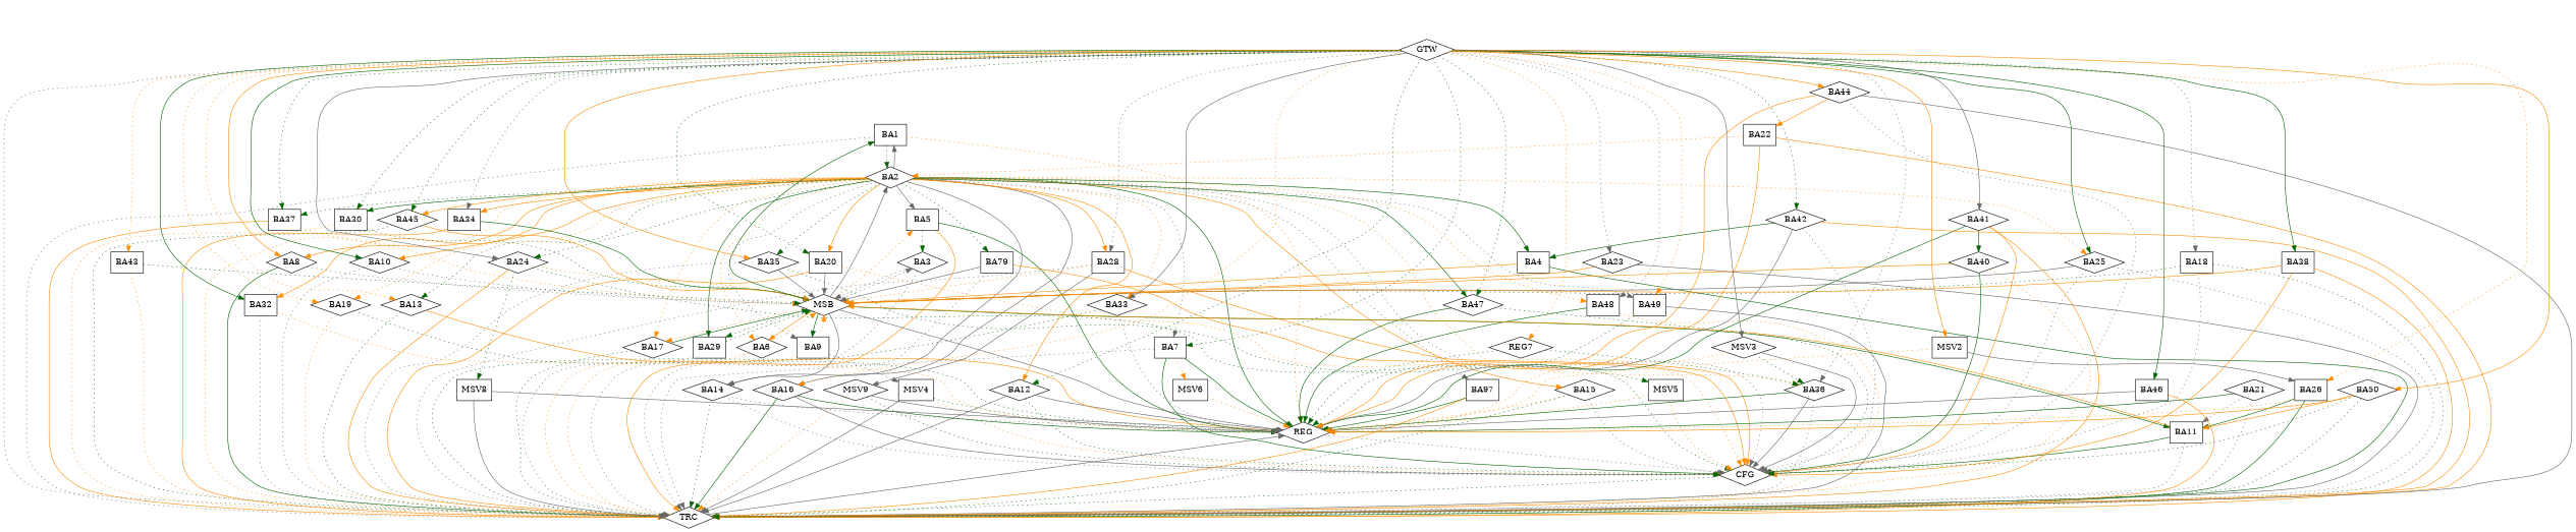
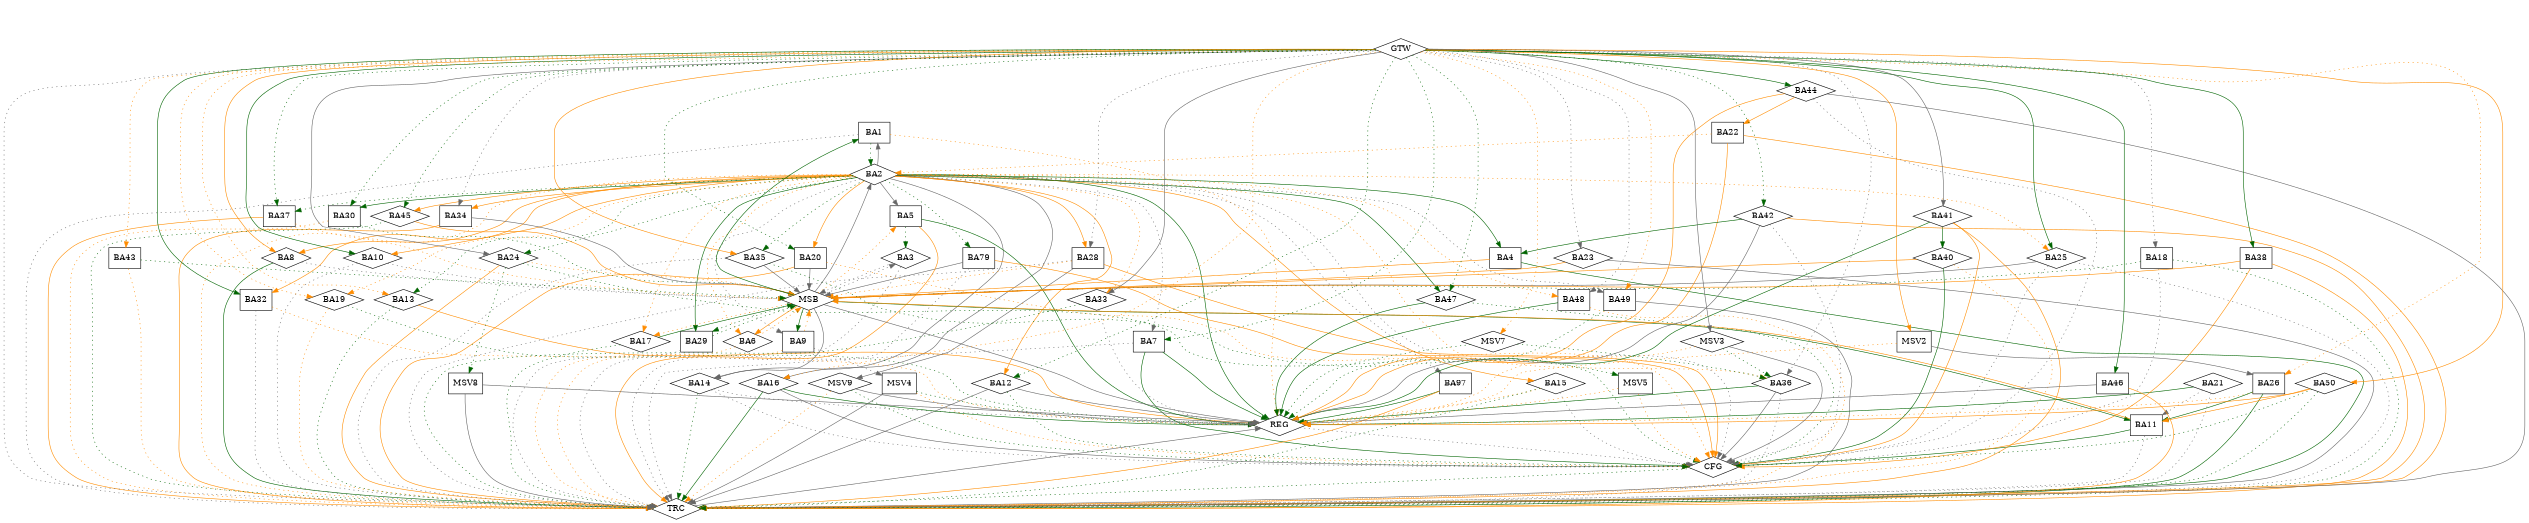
  strict digraph {
    node [shape=diamond]
    edge [color=darkorange style=dotted]
    n1 [label=BA1 shape=box]
    n2 [label=BA2]
    n3 [label=REG]
    n4 [label=TRC]
    n5 [label=BA4 shape=box]
    n6 [label=BA6]
    n7 [label=BA7 shape=box]
    n8 [label=BA8]
    n9 [label=BA9 shape=box]
    n10 [label=BA10]
    n11 [label=BA12]
    n12 [label=BA13]
    n13 [label=BA14]
    n14 [label=BA15]
    n15 [label=BA16]
    n16 [label=BA17]
    n17 [label=BA19]
    n18 [label=BA20 shape=box]
    n19 [label=BA24]
    n20 [label=BA25]
    n21 [label=BA97 shape=box]
    n22 [label=BA28 shape=box]
    n23 [label=BA29 shape=box]
    n24 [label=BA30 shape=box]
    n25 [label=BA32 shape=box]
    n26 [label=BA33]
    n27 [label=BA34 shape=box]
    n28 [label=BA35]
    n29 [label=BA36]
    n30 [label=BA37 shape=box]
    n31 [label=BA79 shape=box]
    n32 [label=BA45]
    n33 [label=BA47]
    n34 [label=BA48 shape=box]
    n35 [label=BA49 shape=box]
    n36 [label=CFG]
    n37 [label=BA5 shape=box]
    n38 [label=MSB]
-   n39 [label=MSV6 shape=box]
    n40 [label=MSV4 shape=box]
    n41 [label=MSV8 shape=box]
    n42 [label=MSV9]
    n43 [label=MSV5 shape=box]
    n44 [label=BA43 shape=box]
    n45 [label=BA3]
    n46 [label=BA11 shape=box]
    n47 [label=BA18 shape=box]
    n48 [label=BA21]
    n49 [label=BA22 shape=box]
    n50 [label=BA23]
    n51 [label=BA26 shape=box]
    n52 [label=BA38 shape=box]
    n53 [label=BA40]
    n54 [label=BA41]
    n55 [label=BA42]
    n56 [label=BA44]
    n57 [label=BA46 shape=box]
    n58 [label=BA50]
    n59 [label=GTW]
    n60 [label=MSV2 shape=box]
    n61 [label=MSV3]
-   n62 [label=REG7]
+   n62 [label=MSV7]
    n1 -> n2 [color=darkgreen]
    n1 -> n3
    n1 -> n4 [color=gray40]
    n2 -> n1 [color=gray40 style=solid]
    n2 -> n3 [color=darkgreen style=solid]
    n2 -> n4
    n2 -> n5 [color=darkgreen style=solid]
    n2 -> n6
    n2 -> n7 [color=gray40]
    n2 -> n8 [style=solid]
    n2 -> n9 [color=gray40]
    n2 -> n10 [style=solid]
    n2 -> n11 [style=solid]
    n2 -> n12 [color=darkgreen]
    n2 -> n13 [color=gray40 style=solid]
    n2 -> n14 [style=solid]
    n2 -> n15 [color=gray40 style=solid]
    n2 -> n16
    n2 -> n17
    n2 -> n18 [style=solid]
    n2 -> n19 [color=darkgreen]
    n2 -> n20
    n2 -> n21 [color=gray40]
    n2 -> n22 [style=solid]
    n2 -> n23 [color=darkgreen style=solid]
    n2 -> n24 [color=darkgreen style=solid]
    n2 -> n25 [style=solid]
    n2 -> n26
    n2 -> n27 [style=solid]
    n2 -> n28 [color=darkgreen]
    n2 -> n29
    n2 -> n30 [color=darkgreen]
    n2 -> n31 [color=darkgreen]
    n2 -> n32 [style=solid]
    n2 -> n33 [color=darkgreen style=solid]
    n2 -> n34
    n2 -> n35 [color=gray40]
    n2 -> n36 [color=gray40]
    n2 -> n37 [color=gray40 style=solid]
    n3 -> n36 [color=gray40]
    n4 -> n3 [color=gray40 style=solid]
    n5 -> n4 [color=darkgreen style=solid]
    n5 -> n38 [style=solid]
    n6 -> n4
    n6 -> n38
    n7 -> n3 [color=darkgreen style=solid]
    n7 -> n4 [color=gray40]
    n7 -> n36 [color=darkgreen style=solid]
-   n7 -> n39
    n8 -> n4 [color=darkgreen style=solid]
    n8 -> n38 [color=gray40]
    n9 -> n4
    n9 -> n38
    n9 -> n40 [color=gray40]
    n10 -> n4 [color=gray40]
    n10 -> n38 [color=gray40]
    n11 -> n3 [color=gray40 style=solid]
    n11 -> n4 [color=gray40 style=solid]
    n11 -> n36 [color=darkgreen]
    n12 -> n3 [style=solid]
    n12 -> n4 [color=darkgreen]
    n13 -> n3 [color=gray40]
    n13 -> n4 [color=darkgreen]
    n13 -> n36 [color=gray40]
    n14 -> n3
    n14 -> n4 [color=darkgreen]
    n14 -> n36 [color=gray40]
    n15 -> n3 [color=darkgreen style=solid]
    n15 -> n4 [color=darkgreen style=solid]
    n15 -> n36 [color=gray40 style=solid]
    n16 -> n4 [color=darkgreen]
    n16 -> n38 [color=darkgreen style=solid]
    n17 -> n3 [color=darkgreen]
    n17 -> n4
    n18 -> n4 [style=solid]
    n18 -> n36
    n18 -> n38 [color=gray40 style=solid]
    n19 -> n4 [style=solid]
    n19 -> n36 [color=darkgreen]
    n19 -> n38
    n19 -> n41 [color=darkgreen]
    n20 -> n4 [color=gray40]
    n20 -> n36 [color=gray40]
    n20 -> n38 [color=gray40 style=solid]
    n21 -> n3 [color=darkgreen style=solid]
    n21 -> n4 [style=solid]
    n22 -> n4 [color=gray40]
    n22 -> n36 [style=solid]
    n22 -> n38
    n22 -> n42 [color=gray40 style=solid]
    n23 -> n4 [color=gray40]
    n23 -> n38 [color=darkgreen]
    n24 -> n4
    n24 -> n38 [color=darkgreen]
    n25 -> n3
    n25 -> n4 [color=gray40]
    n26 -> n3 [color=gray40]
    n26 -> n4 [color=darkgreen]
    n27 -> n4 [style=solid]
-   n27 -> n38 [color=darkgreen style=solid]
+   n27 -> n38 [color=gray40 style=solid]
    n28 -> n4 [color=gray40]
    n28 -> n38 [color=gray40 style=solid]
    n28 -> n43 [color=darkgreen]
    n29 -> n3 [color=darkgreen style=solid]
    n29 -> n4 [color=gray40]
    n29 -> n36 [color=gray40 style=solid]
    n30 -> n4 [style=solid]
    n30 -> n38
    n31 -> n4 [color=gray40]
    n31 -> n36 [style=solid]
    n31 -> n38 [color=gray40 style=solid]
    n32 -> n4 [color=darkgreen]
    n32 -> n38 [style=solid]
    n33 -> n3 [color=darkgreen style=solid]
    n33 -> n36 [color=darkgreen]
    n34 -> n3 [color=darkgreen style=solid]
    n34 -> n4
    n35 -> n3 [color=darkgreen]
    n35 -> n4 [color=gray40 style=solid]
    n36 -> n4 [color=darkgreen]
    n37 -> n3 [color=darkgreen style=solid]
    n37 -> n4 [style=solid]
    n37 -> n45 [color=darkgreen]
    n38 -> n1 [color=darkgreen style=solid]
    n38 -> n2 [color=gray40 style=solid]
    n38 -> n3 [color=gray40 style=solid]
    n38 -> n6 [style=solid]
    n38 -> n9 [color=darkgreen style=solid]
    n38 -> n13 [color=gray40 style=solid]
    n38 -> n16
    n38 -> n23 [color=darkgreen]
    n38 -> n37
    n38 -> n45 [color=gray40]
    n38 -> n46 [color=darkgreen style=solid]
-   n39 -> n3
    n40 -> n3 [color=darkgreen]
    n40 -> n4 [color=gray40 style=solid]
    n40 -> n36
    n41 -> n3 [color=gray40 style=solid]
    n41 -> n4 [color=gray40 style=solid]
    n42 -> n3 [color=gray40 style=solid]
    n42 -> n4
    n42 -> n36 [color=darkgreen]
    n43 -> n3
    n43 -> n36
    n44 -> n4
    n44 -> n38 [color=darkgreen]
    n45 -> n4 [color=gray40]
    n45 -> n38 [color=gray40]
    n46 -> n4 [color=gray40]
    n46 -> n36 [color=darkgreen style=solid]
    n46 -> n38 [style=solid]
    n47 -> n4 [color=darkgreen]
    n47 -> n36 [color=gray40]
    n47 -> n38 [color=darkgreen]
    n48 -> n3 [color=darkgreen style=solid]
    n48 -> n4 [color=gray40]
    n48 -> n46 [color=gray40]
    n49 -> n2
    n49 -> n3 [style=solid]
    n49 -> n4 [style=solid]
    n50 -> n4 [color=gray40 style=solid]
    n50 -> n38 [style=solid]
    n51 -> n3
    n51 -> n4 [color=darkgreen style=solid]
    n51 -> n46 [color=darkgreen style=solid]
    n52 -> n4 [style=solid]
    n52 -> n36 [style=solid]
    n52 -> n38 [style=solid]
    n53 -> n4
    n53 -> n36 [color=darkgreen style=solid]
    n53 -> n38 [style=solid]
    n54 -> n3 [color=darkgreen style=solid]
    n54 -> n4 [style=solid]
    n54 -> n36 [style=solid]
    n54 -> n53 [color=darkgreen style=solid]
    n55 -> n3 [color=gray40 style=solid]
    n55 -> n4 [style=solid]
    n55 -> n5 [color=darkgreen style=solid]
    n55 -> n36 [color=gray40]
    n56 -> n3 [style=solid]
    n56 -> n4 [color=gray40 style=solid]
    n56 -> n36 [color=gray40]
    n56 -> n49 [style=solid]
    n57 -> n3 [color=gray40 style=solid]
    n57 -> n4 [style=solid]
    n58 -> n3 [style=solid]
    n58 -> n4 [color=darkgreen]
    n58 -> n36 [color=darkgreen]
    n58 -> n46 [style=solid]
    n59 -> n4 [color=gray40]
    n59 -> n7 [color=darkgreen]
    n59 -> n8 [style=solid]
    n59 -> n10 [color=darkgreen style=solid]
    n59 -> n11 [color=darkgreen]
    n59 -> n12
    n59 -> n15
    n59 -> n17
    n59 -> n18 [color=darkgreen]
    n59 -> n19 [color=gray40 style=solid]
    n59 -> n20 [color=darkgreen style=solid]
    n59 -> n22 [color=gray40]
    n59 -> n24 [color=darkgreen]
    n59 -> n25 [color=darkgreen style=solid]
    n59 -> n26 [color=gray40 style=solid]
    n59 -> n27 [color=gray40]
    n59 -> n28 [style=solid]
    n59 -> n29 [color=gray40]
    n59 -> n30 [color=darkgreen]
    n59 -> n32 [color=darkgreen]
    n59 -> n33 [color=darkgreen]
    n59 -> n34 [color=gray40]
    n59 -> n35
    n59 -> n44
    n59 -> n47 [color=gray40]
    n59 -> n50 [color=gray40]
    n59 -> n51
    n59 -> n52 [color=darkgreen style=solid]
    n59 -> n54 [color=gray40 style=solid]
    n59 -> n55 [color=darkgreen]
-   n59 -> n56 [style=solid]
+   n59 -> n56 [color=darkgreen style=solid]
    n59 -> n57 [color=darkgreen style=solid]
    n59 -> n58 [style=solid]
    n59 -> n60 [style=solid]
    n59 -> n61 [color=gray40 style=solid]
    n59 -> n62
    n60 -> n3
    n60 -> n51 [color=gray40 style=solid]
    n61 -> n3
    n61 -> n29 [color=darkgreen]
    n61 -> n36 [color=gray40 style=solid]
    n62 -> n3 [color=darkgreen]
    n62 -> n29 [color=darkgreen]
  }
